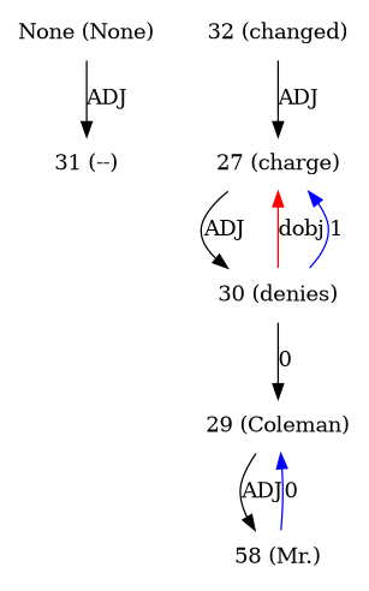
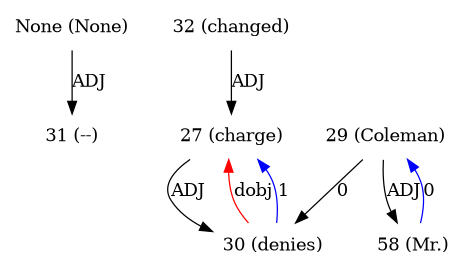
  digraph {
    node [shape=plaintext]
    edge [dir=forward]
    n1 [label="None (None)"]
    n2 [label="31 (--)"]
    n3 [label="32 (changed)"]
    n4 [label="27 (charge)"]
    n5 [label="30 (denies)"]
    n6 [label="29 (Coleman)"]
    n7 [label="58 (Mr.)"]
    n1 -> n2 [label=ADJ]
    n3 -> n4 [label=ADJ]
    n4 -> n5 [label=ADJ]
    n5 -> n4 [color=red label=dobj]
    n5 -> n4 [color=blue label=1]
-   n5 -> n6 [label=0]
+   n6 -> n5 [label=0]
    n6 -> n7 [label=ADJ]
    n7 -> n6 [color=blue label=0]
  }
